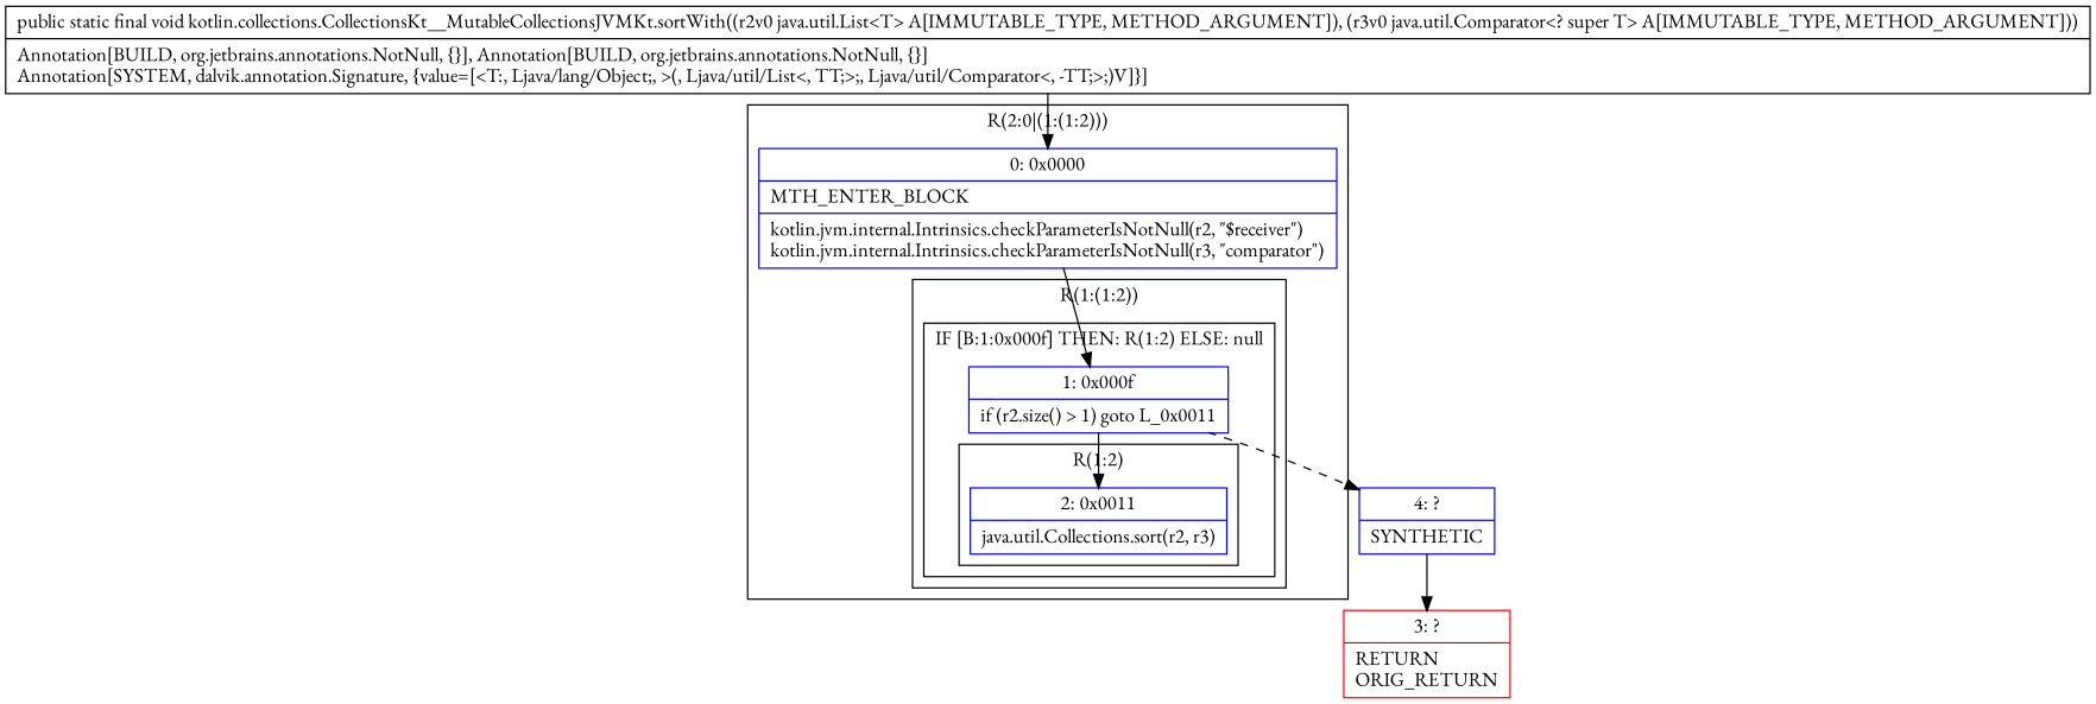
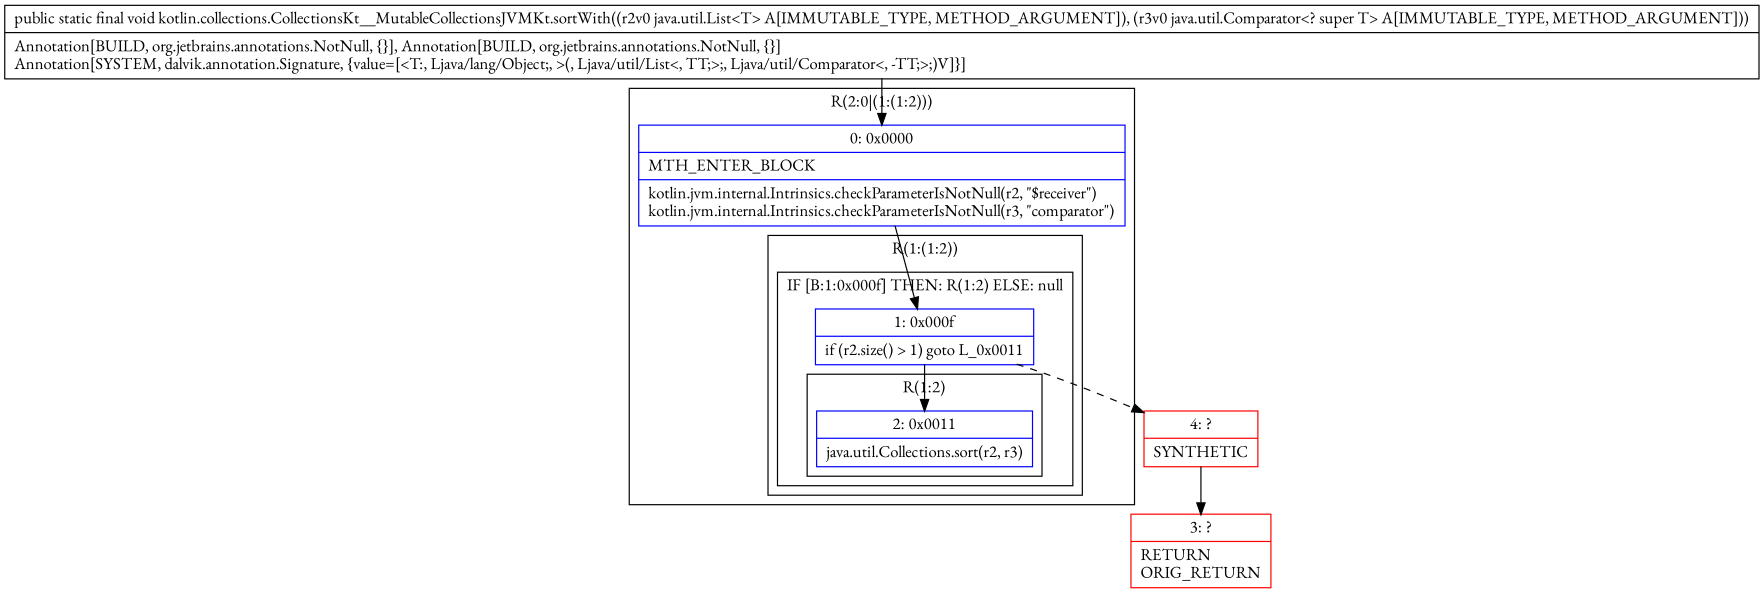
  digraph {
    fontname="EB Garamond"
    node [color=blue fontname="EB Garamond" shape=record]
    edge [fontname="EB Garamond"]
    n1 [label="{2\:\ 0x0011|java.util.Collections.sort(r2, r3)\l}"]
    n2 [label="{1\:\ 0x000f|if (r2.size() \> 1) goto L_0x0011\l}"]
    n3 [label="{0\:\ 0x0000|MTH_ENTER_BLOCK\l|kotlin.jvm.internal.Intrinsics.checkParameterIsNotNull(r2, \"$receiver\")\lkotlin.jvm.internal.Intrinsics.checkParameterIsNotNull(r3, \"comparator\")\l}"]
-   n4 [label="{4\:\ ?|SYNTHETIC\l}"]
+   n4 [color=red label="{4\:\ ?|SYNTHETIC\l}"]
    n5 [color=red label="{3\:\ ?|RETURN\lORIG_RETURN\l}"]
    n6 [label="{public static final void kotlin.collections.CollectionsKt__MutableCollectionsJVMKt.sortWith((r2v0 java.util.List\<T\> A[IMMUTABLE_TYPE, METHOD_ARGUMENT]), (r3v0 java.util.Comparator\<? super T\> A[IMMUTABLE_TYPE, METHOD_ARGUMENT]))  | Annotation[BUILD, org.jetbrains.annotations.NotNull, \{\}], Annotation[BUILD, org.jetbrains.annotations.NotNull, \{\}]\lAnnotation[SYSTEM, dalvik.annotation.Signature, \{value=[\<T:, Ljava\/lang\/Object;, \>(, Ljava\/util\/List\<, TT;\>;, Ljava\/util\/Comparator\<, \-TT;\>;)V]\}]\l}" color=""]
    subgraph cluster_1 {
      label="R(2:0|(1:(1:2)))"
      n3
      subgraph cluster_2 {
        label="R(1:(1:2))"
        subgraph cluster_3 {
          label="IF [B:1:0x000f] THEN: R(1:2) ELSE: null"
          n2
          subgraph cluster_4 {
            label="R(1:2)"
            n1
          }
        }
      }
    }
    n2 -> n1
    n2 -> n4 [style=dashed]
    n3 -> n2
    n4 -> n5
    n6 -> n3
  }
